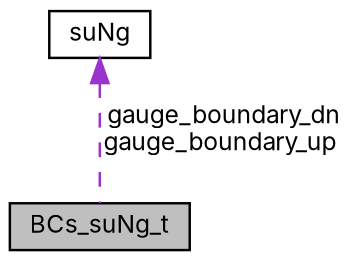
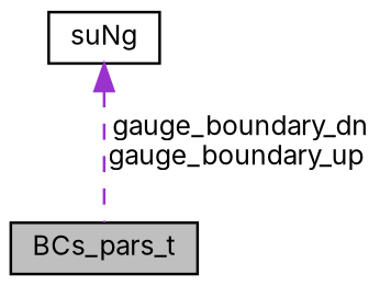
  digraph {
    fontname=Inter
    node [color=black fontname=Inter fontsize=10 shape=record style=filled]
-   n1 [fillcolor=grey75 fontcolor=black height=0.2 label=BCs_suNg_t width=0.4]
+   n1 [fillcolor=grey75 fontcolor=black height=0.2 label=BCs_pars_t width=0.4]
    n2 [fillcolor=white height=0.2 label=suNg width=0.4]
    n2 -> n1 [color=darkorchid3 dir=back fontname=Inter fontsize=10 label=" gauge_boundary_dn\ngauge_boundary_up" labelfontname=Helvetica labelfontsize=10 style=dashed]
  }
